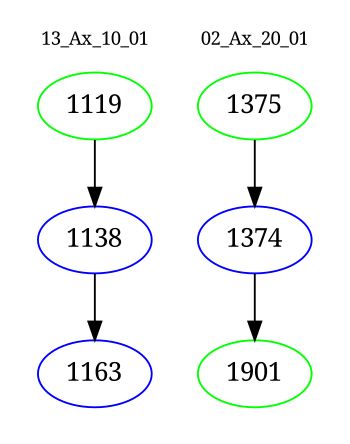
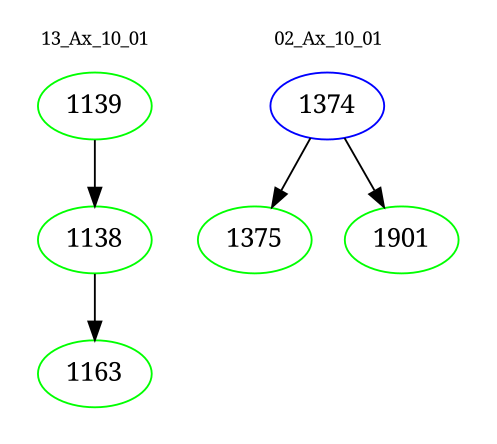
  digraph {
    fontname="Noto Serif"
    node [color=green fontname="Noto Serif"]
    edge [color=black fontname="Noto Serif"]
-   n1 [color=blue label=1138]
-   n2 [label=1119]
-   n3 [color=blue label=1163]
+   n1 [label=1138]
+   n2 [label=1139]
+   n3 [label=1163]
    n4 [color=blue label=1374]
    n5 [label=1375]
    n6 [label=1901]
    subgraph cluster_1 {
      color=white
      fontsize=10
      label="13_Ax_10_01"
      n1
      n2
      n3
    }
    subgraph cluster_2 {
      color=white
      fontsize=10
-     label="02_Ax_20_01"
+     label="02_Ax_10_01"
      n4
      n5
      n6
    }
    n1 -> n3
    n2 -> n1
-   n5 -> n4
+   n4 -> n5
    n4 -> n6
  }
